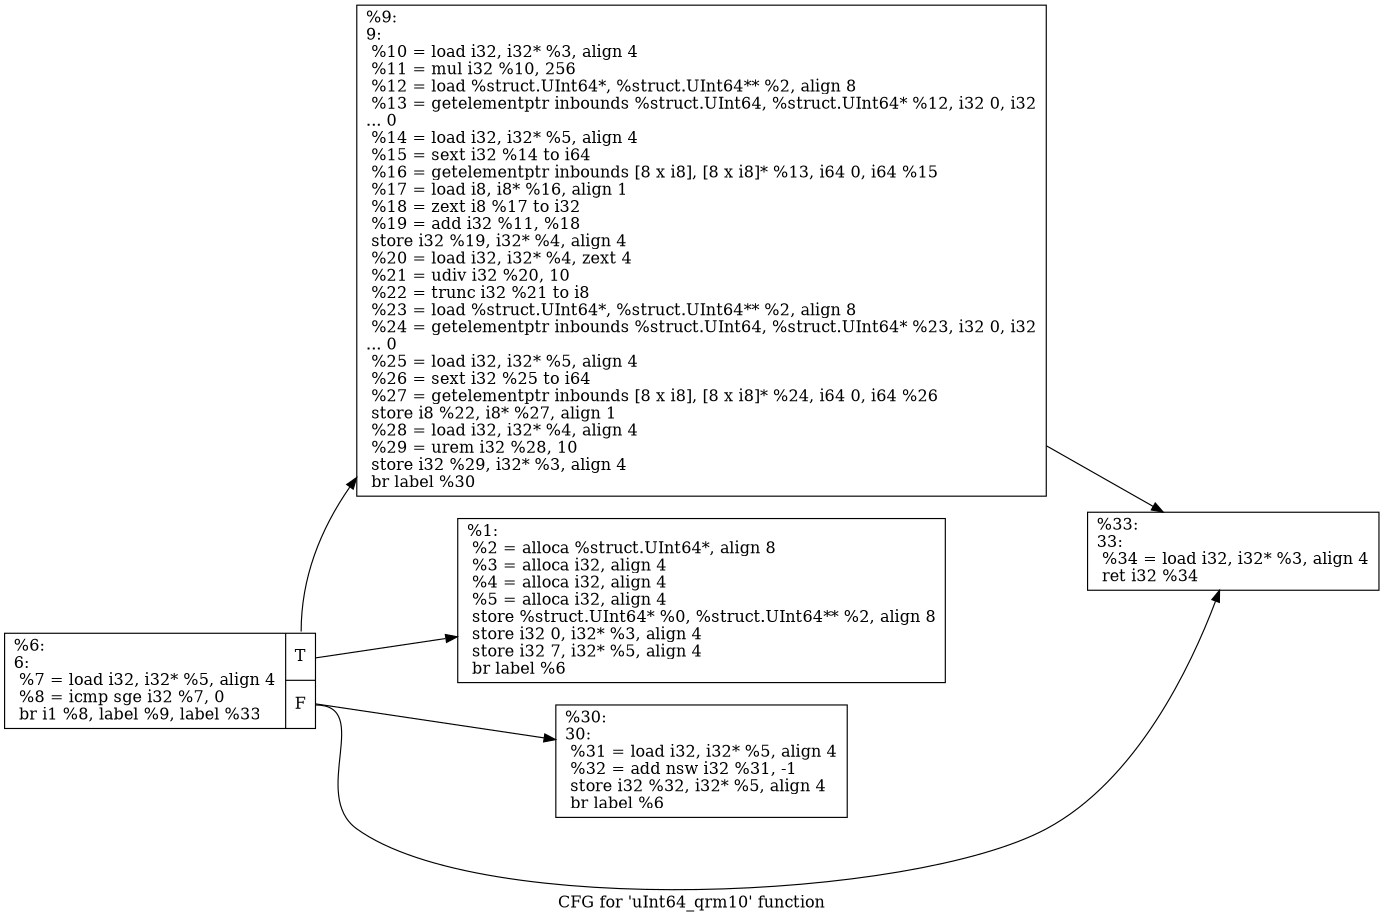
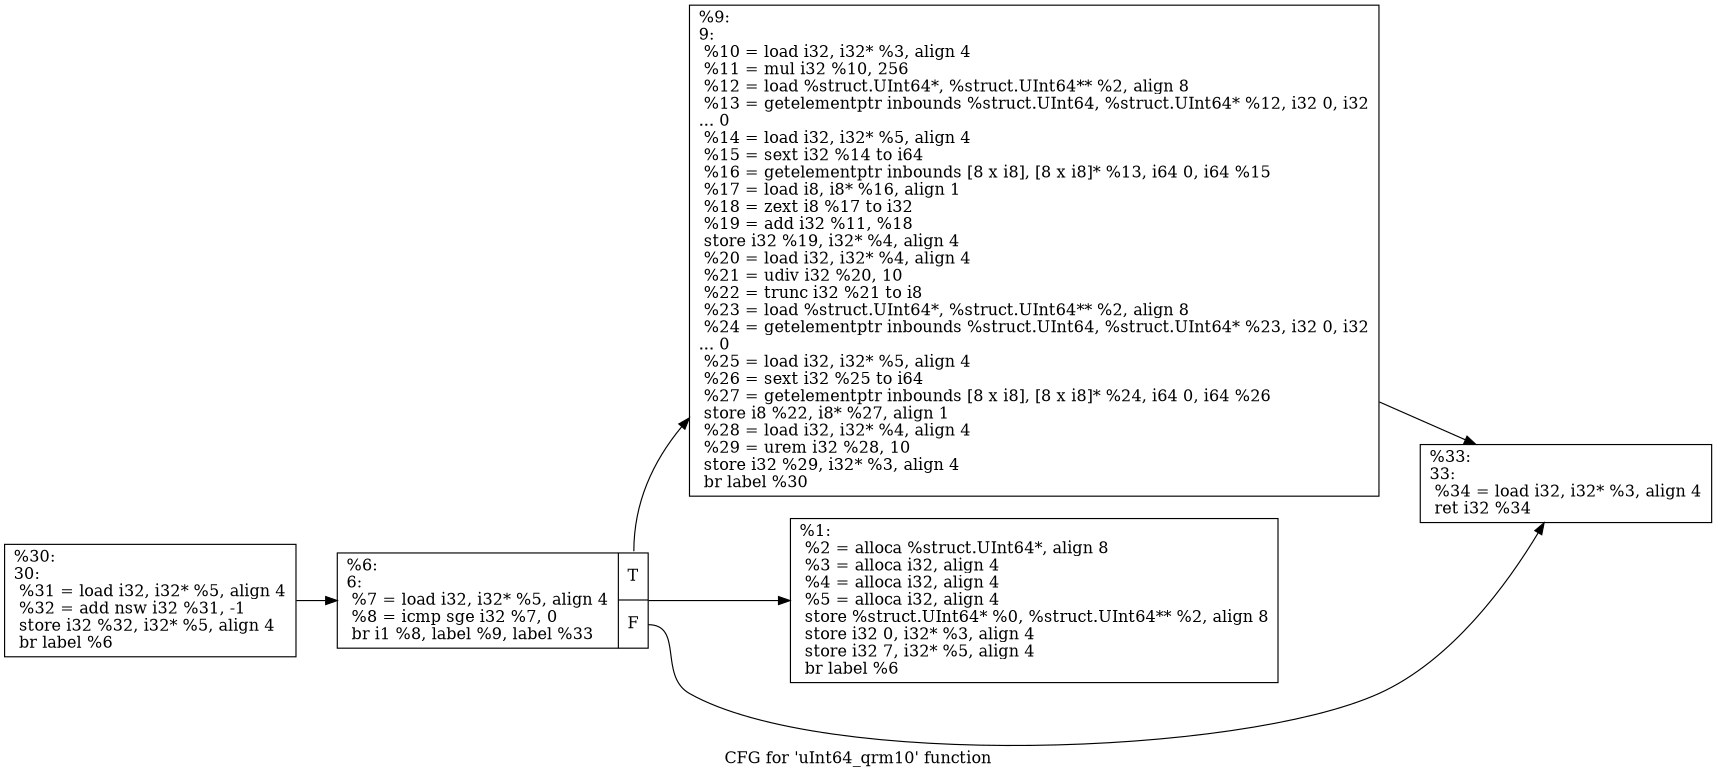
  digraph {
    label="CFG for 'uInt64_qrm10' function"
    rankdir=LR
    node [shape=record]
    n1 [label="{%1:\l  %2 = alloca %struct.UInt64*, align 8\l  %3 = alloca i32, align 4\l  %4 = alloca i32, align 4\l  %5 = alloca i32, align 4\l  store %struct.UInt64* %0, %struct.UInt64** %2, align 8\l  store i32 0, i32* %3, align 4\l  store i32 7, i32* %5, align 4\l  br label %6\l}"]
    n2 [label="{%6:\l6:                                                \l  %7 = load i32, i32* %5, align 4\l  %8 = icmp sge i32 %7, 0\l  br i1 %8, label %9, label %33\l|{<s0>T|<s1>F}}"]
-   n3 [label="{%9:\l9:                                                \l  %10 = load i32, i32* %3, align 4\l  %11 = mul i32 %10, 256\l  %12 = load %struct.UInt64*, %struct.UInt64** %2, align 8\l  %13 = getelementptr inbounds %struct.UInt64, %struct.UInt64* %12, i32 0, i32\l... 0\l  %14 = load i32, i32* %5, align 4\l  %15 = sext i32 %14 to i64\l  %16 = getelementptr inbounds [8 x i8], [8 x i8]* %13, i64 0, i64 %15\l  %17 = load i8, i8* %16, align 1\l  %18 = zext i8 %17 to i32\l  %19 = add i32 %11, %18\l  store i32 %19, i32* %4, align 4\l  %20 = load i32, i32* %4, zext 4\l  %21 = udiv i32 %20, 10\l  %22 = trunc i32 %21 to i8\l  %23 = load %struct.UInt64*, %struct.UInt64** %2, align 8\l  %24 = getelementptr inbounds %struct.UInt64, %struct.UInt64* %23, i32 0, i32\l... 0\l  %25 = load i32, i32* %5, align 4\l  %26 = sext i32 %25 to i64\l  %27 = getelementptr inbounds [8 x i8], [8 x i8]* %24, i64 0, i64 %26\l  store i8 %22, i8* %27, align 1\l  %28 = load i32, i32* %4, align 4\l  %29 = urem i32 %28, 10\l  store i32 %29, i32* %3, align 4\l  br label %30\l}"]
+   n3 [label="{%9:\l9:                                                \l  %10 = load i32, i32* %3, align 4\l  %11 = mul i32 %10, 256\l  %12 = load %struct.UInt64*, %struct.UInt64** %2, align 8\l  %13 = getelementptr inbounds %struct.UInt64, %struct.UInt64* %12, i32 0, i32\l... 0\l  %14 = load i32, i32* %5, align 4\l  %15 = sext i32 %14 to i64\l  %16 = getelementptr inbounds [8 x i8], [8 x i8]* %13, i64 0, i64 %15\l  %17 = load i8, i8* %16, align 1\l  %18 = zext i8 %17 to i32\l  %19 = add i32 %11, %18\l  store i32 %19, i32* %4, align 4\l  %20 = load i32, i32* %4, align 4\l  %21 = udiv i32 %20, 10\l  %22 = trunc i32 %21 to i8\l  %23 = load %struct.UInt64*, %struct.UInt64** %2, align 8\l  %24 = getelementptr inbounds %struct.UInt64, %struct.UInt64* %23, i32 0, i32\l... 0\l  %25 = load i32, i32* %5, align 4\l  %26 = sext i32 %25 to i64\l  %27 = getelementptr inbounds [8 x i8], [8 x i8]* %24, i64 0, i64 %26\l  store i8 %22, i8* %27, align 1\l  %28 = load i32, i32* %4, align 4\l  %29 = urem i32 %28, 10\l  store i32 %29, i32* %3, align 4\l  br label %30\l}"]
    n4 [label="{%33:\l33:                                               \l  %34 = load i32, i32* %3, align 4\l  ret i32 %34\l}"]
    n5 [label="{%30:\l30:                                               \l  %31 = load i32, i32* %5, align 4\l  %32 = add nsw i32 %31, -1\l  store i32 %32, i32* %5, align 4\l  br label %6\l}"]
    n2 -> n1
    n2 -> n3 [tailport=s0]
    n2 -> n4 [tailport=s1]
    n3 -> n4
-   n2 -> n5
+   n5 -> n2
  }
